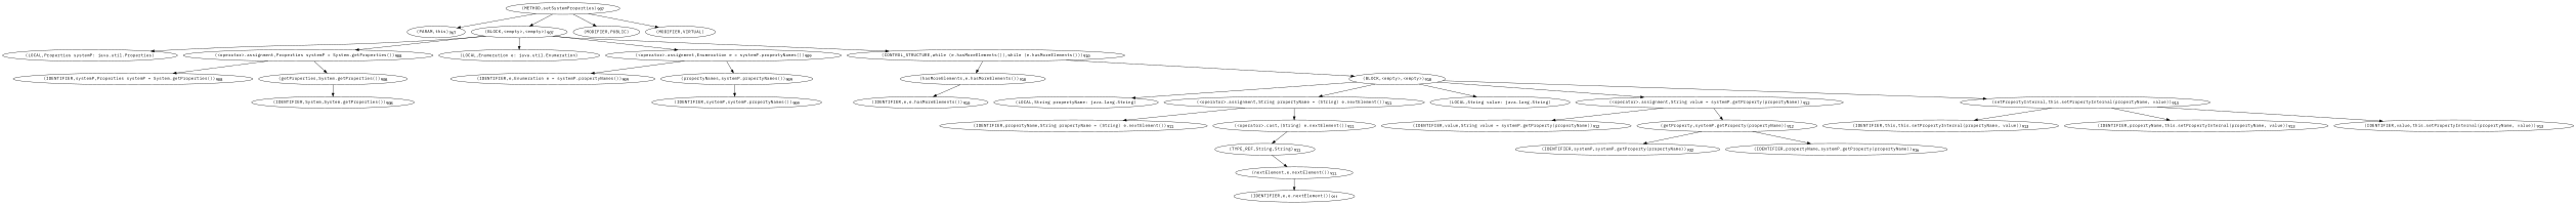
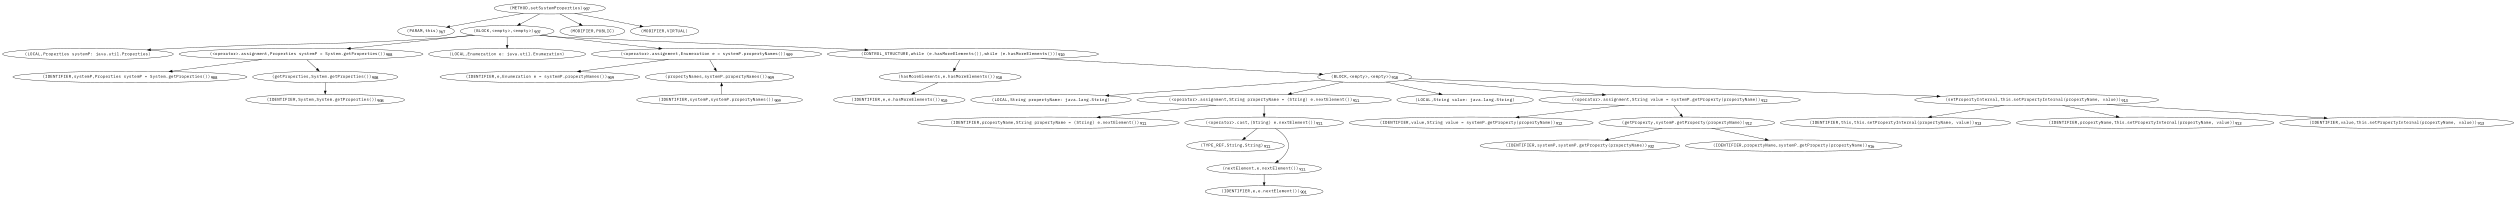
  digraph {
    fontname="IBM Plex Mono"
    node [fontname="IBM Plex Mono"]
    edge [fontname="IBM Plex Mono"]
    n1 [label=<(METHOD,setSystemProperties)<SUB>907</SUB>>]
    n2 [label=<(PARAM,this)<SUB>967</SUB>>]
    n3 [label=<(BLOCK,&lt;empty&gt;,&lt;empty&gt;)<SUB>907</SUB>>]
    n4 [label=<(MODIFIER,PUBLIC)>]
    n5 [label=<(MODIFIER,VIRTUAL)>]
    n6 [label=<(LOCAL,Properties systemP: java.util.Properties)>]
    n7 [label=<(&lt;operator&gt;.assignment,Properties systemP = System.getProperties())<SUB>908</SUB>>]
    n8 [label=<(LOCAL,Enumeration e: java.util.Enumeration)>]
    n9 [label=<(&lt;operator&gt;.assignment,Enumeration e = systemP.propertyNames())<SUB>909</SUB>>]
    n10 [label=<(CONTROL_STRUCTURE,while (e.hasMoreElements()),while (e.hasMoreElements()))<SUB>910</SUB>>]
    n11 [label=<(IDENTIFIER,systemP,Properties systemP = System.getProperties())<SUB>908</SUB>>]
    n12 [label=<(getProperties,System.getProperties())<SUB>908</SUB>>]
    n13 [label=<(IDENTIFIER,e,Enumeration e = systemP.propertyNames())<SUB>909</SUB>>]
    n14 [label=<(propertyNames,systemP.propertyNames())<SUB>909</SUB>>]
    n15 [label=<(hasMoreElements,e.hasMoreElements())<SUB>910</SUB>>]
    n16 [label=<(BLOCK,&lt;empty&gt;,&lt;empty&gt;)<SUB>910</SUB>>]
    n17 [label=<(IDENTIFIER,System,System.getProperties())<SUB>908</SUB>>]
    n18 [label=<(IDENTIFIER,systemP,systemP.propertyNames())<SUB>909</SUB>>]
    n19 [label=<(IDENTIFIER,e,e.hasMoreElements())<SUB>910</SUB>>]
    n20 [label=<(LOCAL,String propertyName: java.lang.String)>]
    n21 [label=<(&lt;operator&gt;.assignment,String propertyName = (String) e.nextElement())<SUB>911</SUB>>]
    n22 [label=<(LOCAL,String value: java.lang.String)>]
    n23 [label=<(&lt;operator&gt;.assignment,String value = systemP.getProperty(propertyName))<SUB>912</SUB>>]
    n24 [label=<(setPropertyInternal,this.setPropertyInternal(propertyName, value))<SUB>913</SUB>>]
    n25 [label=<(IDENTIFIER,propertyName,String propertyName = (String) e.nextElement())<SUB>911</SUB>>]
    n26 [label=<(&lt;operator&gt;.cast,(String) e.nextElement())<SUB>911</SUB>>]
    n27 [label=<(IDENTIFIER,value,String value = systemP.getProperty(propertyName))<SUB>912</SUB>>]
    n28 [label=<(getProperty,systemP.getProperty(propertyName))<SUB>912</SUB>>]
    n29 [label=<(IDENTIFIER,this,this.setPropertyInternal(propertyName, value))<SUB>913</SUB>>]
    n30 [label=<(IDENTIFIER,propertyName,this.setPropertyInternal(propertyName, value))<SUB>913</SUB>>]
    n31 [label=<(IDENTIFIER,value,this.setPropertyInternal(propertyName, value))<SUB>913</SUB>>]
    n32 [label=<(TYPE_REF,String,String)<SUB>911</SUB>>]
    n33 [label=<(nextElement,e.nextElement())<SUB>911</SUB>>]
-   n34 [label=<(IDENTIFIER,e,e.nextElement())<SUB>911</SUB>>]
+   n34 [label=<(IDENTIFIER,e,e.nextElement())<SUB>901</SUB>>]
    n35 [label=<(IDENTIFIER,systemP,systemP.getProperty(propertyName))<SUB>932</SUB>>]
    n36 [label=<(IDENTIFIER,propertyName,systemP.getProperty(propertyName))<SUB>916</SUB>>]
    n1 -> n2
    n1 -> n3
    n1 -> n4
    n1 -> n5
    n3 -> n6
    n3 -> n7
    n3 -> n8
    n3 -> n9
    n3 -> n10
    n7 -> n11
    n7 -> n12
    n9 -> n13
    n9 -> n14
    n10 -> n15
    n10 -> n16
    n12 -> n17
-   n14 -> n18
+   n18 -> n14
    n15 -> n19
    n16 -> n20
    n16 -> n21
    n16 -> n22
    n16 -> n23
    n16 -> n24
    n21 -> n25
    n21 -> n26
    n23 -> n27
    n23 -> n28
    n24 -> n29
    n24 -> n30
    n24 -> n31
    n26 -> n32
-   n32 -> n33
+   n26 -> n33
    n28 -> n35
    n28 -> n36
    n33 -> n34
  }
